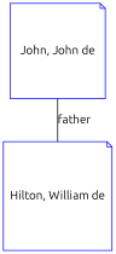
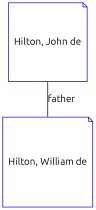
  digraph {
    fontname=Ubuntu
    node [color=blue regular=1 shape=note fontname=Ubuntu]
-   n1 [label="John, John de"]
+   n1 [label="Hilton, John de"]
    n2 [label="Hilton, William de"]
    n1 -> n2 [arrowsize=0.0 dir=none label=father fontname=Ubuntu]
  }
